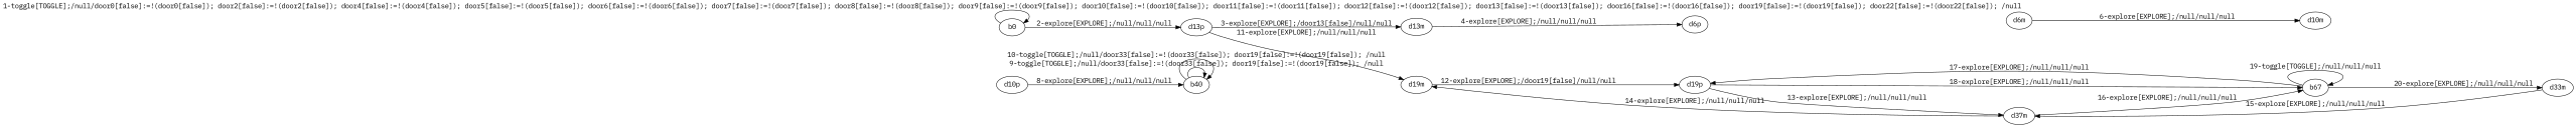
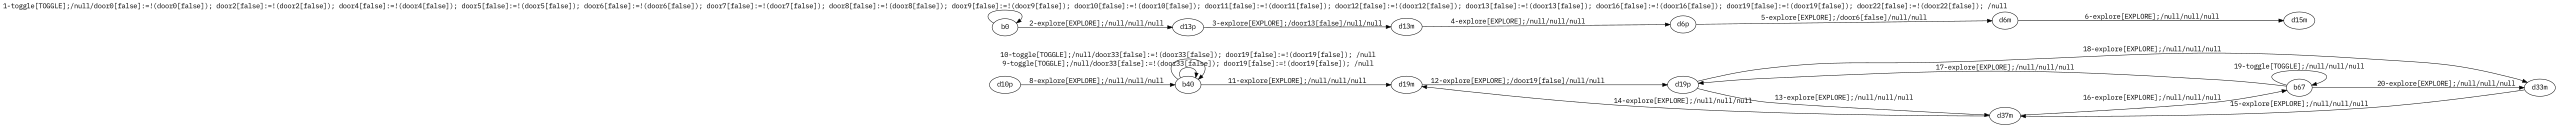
  digraph {
    fontname="IBM Plex Mono"
    rankdir=LR
    node [fontname="IBM Plex Mono"]
    edge [fontname="IBM Plex Mono"]
    b0
    d13p
    d13m
    d6p
    d6m
-   d10m
+   d10m [label=d15m]
    d10p
    b40
    d19m
    d19p
    d37m
    b67
    d33m
    b0 -> b0 [label="1-toggle[TOGGLE];/null/door0[false]:=!(door0[false]); door2[false]:=!(door2[false]); door4[false]:=!(door4[false]); door5[false]:=!(door5[false]); door6[false]:=!(door6[false]); door7[false]:=!(door7[false]); door8[false]:=!(door8[false]); door9[false]:=!(door9[false]); door10[false]:=!(door10[false]); door11[false]:=!(door11[false]); door12[false]:=!(door12[false]); door13[false]:=!(door13[false]); door16[false]:=!(door16[false]); door19[false]:=!(door19[false]); door22[false]:=!(door22[false]); /null"]
    b0 -> d13p [label="2-explore[EXPLORE];/null/null/null"]
    d13p -> d13m [label="3-explore[EXPLORE];/door13[false]/null/null"]
    d13m -> d6p [label="4-explore[EXPLORE];/null/null/null"]
+   d6p -> d6m [label="5-explore[EXPLORE];/door6[false]/null/null"]
    d6m -> d10m [label="6-explore[EXPLORE];/null/null/null"]
    d10p -> b40 [label="8-explore[EXPLORE];/null/null/null"]
    b40 -> b40 [label="9-toggle[TOGGLE];/null/door33[false]:=!(door33[false]); door19[false]:=!(door19[false]); /null"]
    b40 -> b40 [label="10-toggle[TOGGLE];/null/door33[false]:=!(door33[false]); door19[false]:=!(door19[false]); /null"]
-   d13p -> d19m [label="11-explore[EXPLORE];/null/null/null"]
+   b40 -> d19m [label="11-explore[EXPLORE];/null/null/null"]
    d19m -> d19p [label="12-explore[EXPLORE];/door19[false]/null/null"]
    d19p -> d37m [label="13-explore[EXPLORE];/null/null/null"]
-   d19p -> b67 [label="18-explore[EXPLORE];/null/null/null"]
+   d19p -> d33m [label="18-explore[EXPLORE];/null/null/null"]
    d37m -> d19m [label="14-explore[EXPLORE];/null/null/null"]
    d37m -> b67 [label="16-explore[EXPLORE];/null/null/null"]
    b67 -> d19p [label="17-explore[EXPLORE];/null/null/null"]
    b67 -> b67 [label="19-toggle[TOGGLE];/null/null/null"]
    b67 -> d33m [label="20-explore[EXPLORE];/null/null/null"]
    d33m -> d37m [label="15-explore[EXPLORE];/null/null/null"]
  }
